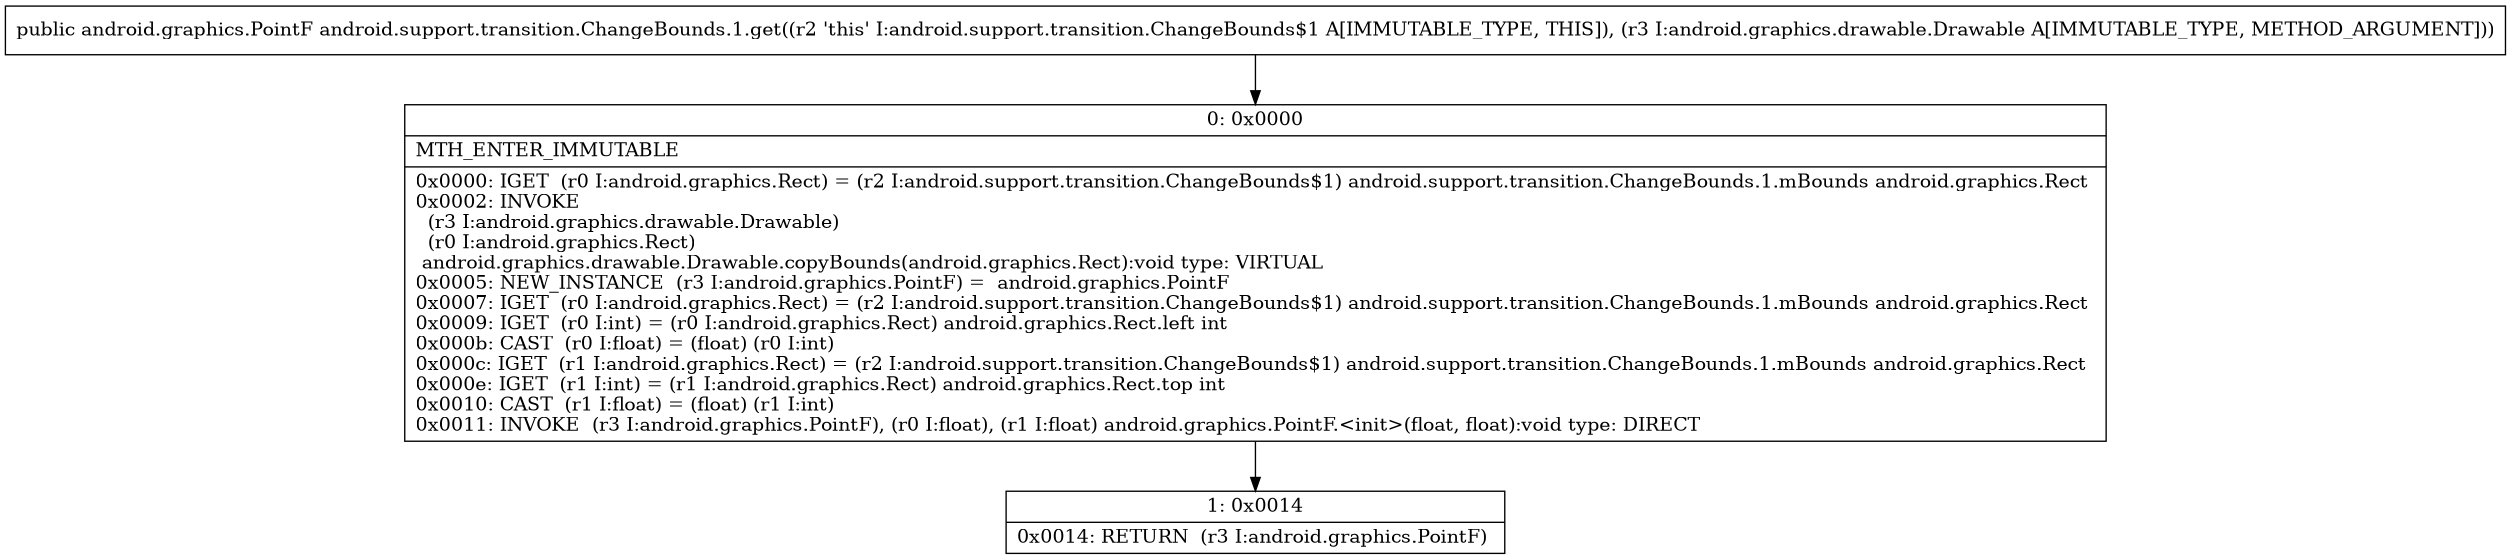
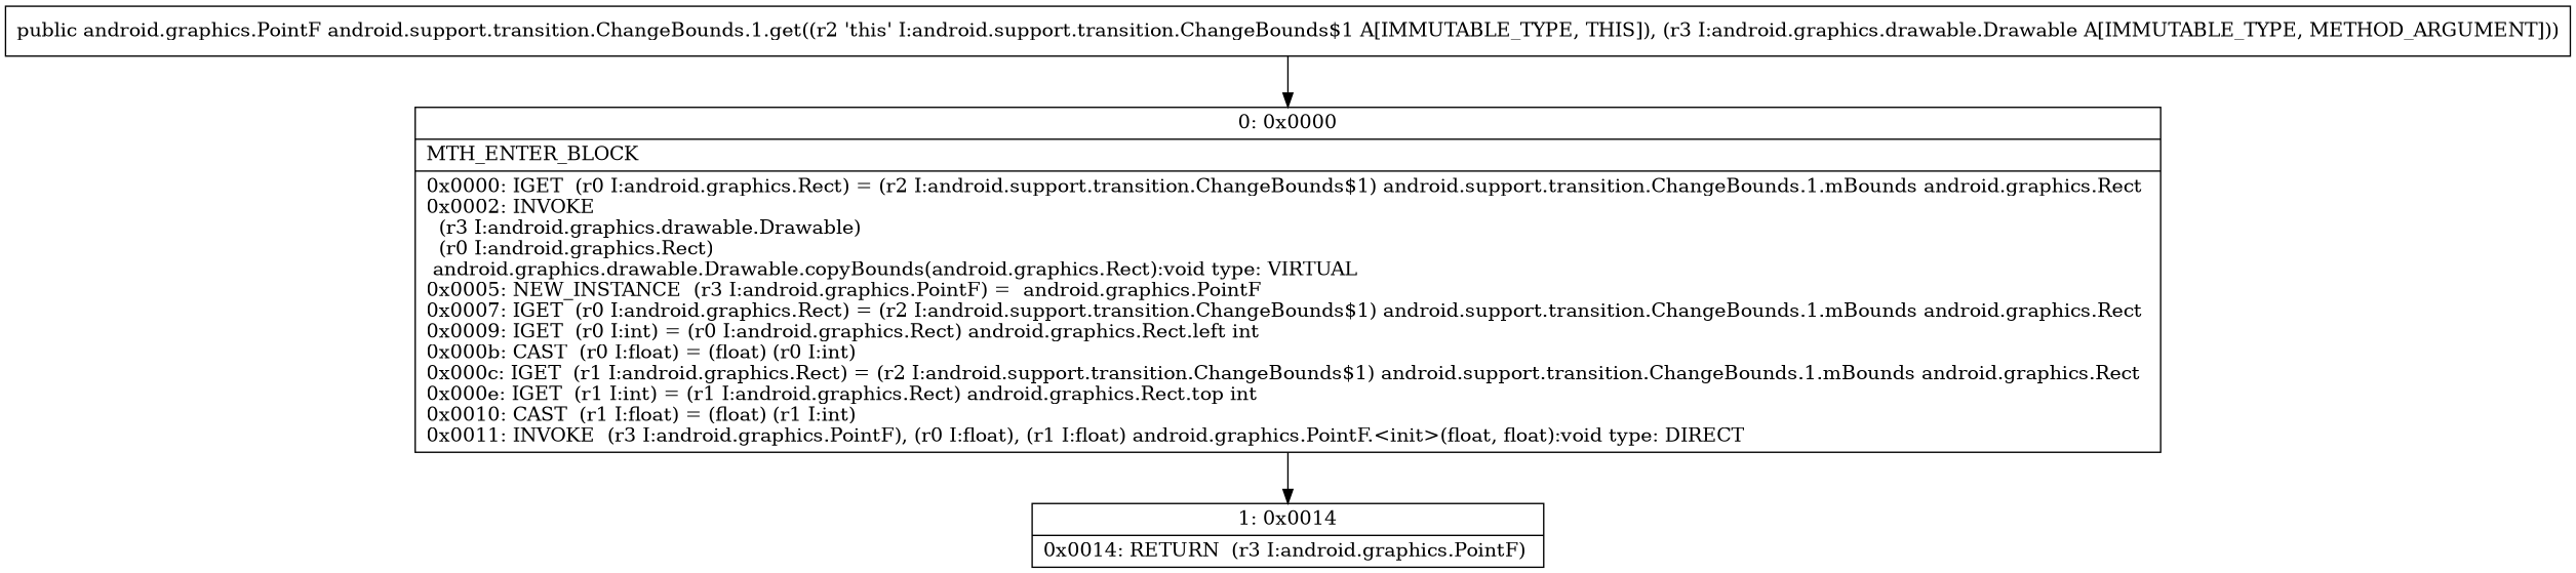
  digraph {
    node [shape=record]
-   n1 [label="{0\:\ 0x0000|MTH_ENTER_IMMUTABLE\l|0x0000: IGET  (r0 I:android.graphics.Rect) = (r2 I:android.support.transition.ChangeBounds$1) android.support.transition.ChangeBounds.1.mBounds android.graphics.Rect \l0x0002: INVOKE  \l  (r3 I:android.graphics.drawable.Drawable)\l  (r0 I:android.graphics.Rect)\l android.graphics.drawable.Drawable.copyBounds(android.graphics.Rect):void type: VIRTUAL \l0x0005: NEW_INSTANCE  (r3 I:android.graphics.PointF) =  android.graphics.PointF \l0x0007: IGET  (r0 I:android.graphics.Rect) = (r2 I:android.support.transition.ChangeBounds$1) android.support.transition.ChangeBounds.1.mBounds android.graphics.Rect \l0x0009: IGET  (r0 I:int) = (r0 I:android.graphics.Rect) android.graphics.Rect.left int \l0x000b: CAST  (r0 I:float) = (float) (r0 I:int) \l0x000c: IGET  (r1 I:android.graphics.Rect) = (r2 I:android.support.transition.ChangeBounds$1) android.support.transition.ChangeBounds.1.mBounds android.graphics.Rect \l0x000e: IGET  (r1 I:int) = (r1 I:android.graphics.Rect) android.graphics.Rect.top int \l0x0010: CAST  (r1 I:float) = (float) (r1 I:int) \l0x0011: INVOKE  (r3 I:android.graphics.PointF), (r0 I:float), (r1 I:float) android.graphics.PointF.\<init\>(float, float):void type: DIRECT \l}"]
+   n1 [label="{0\:\ 0x0000|MTH_ENTER_BLOCK\l|0x0000: IGET  (r0 I:android.graphics.Rect) = (r2 I:android.support.transition.ChangeBounds$1) android.support.transition.ChangeBounds.1.mBounds android.graphics.Rect \l0x0002: INVOKE  \l  (r3 I:android.graphics.drawable.Drawable)\l  (r0 I:android.graphics.Rect)\l android.graphics.drawable.Drawable.copyBounds(android.graphics.Rect):void type: VIRTUAL \l0x0005: NEW_INSTANCE  (r3 I:android.graphics.PointF) =  android.graphics.PointF \l0x0007: IGET  (r0 I:android.graphics.Rect) = (r2 I:android.support.transition.ChangeBounds$1) android.support.transition.ChangeBounds.1.mBounds android.graphics.Rect \l0x0009: IGET  (r0 I:int) = (r0 I:android.graphics.Rect) android.graphics.Rect.left int \l0x000b: CAST  (r0 I:float) = (float) (r0 I:int) \l0x000c: IGET  (r1 I:android.graphics.Rect) = (r2 I:android.support.transition.ChangeBounds$1) android.support.transition.ChangeBounds.1.mBounds android.graphics.Rect \l0x000e: IGET  (r1 I:int) = (r1 I:android.graphics.Rect) android.graphics.Rect.top int \l0x0010: CAST  (r1 I:float) = (float) (r1 I:int) \l0x0011: INVOKE  (r3 I:android.graphics.PointF), (r0 I:float), (r1 I:float) android.graphics.PointF.\<init\>(float, float):void type: DIRECT \l}"]
    n2 [label="{1\:\ 0x0014|0x0014: RETURN  (r3 I:android.graphics.PointF) \l}"]
    n3 [label="{public android.graphics.PointF android.support.transition.ChangeBounds.1.get((r2 'this' I:android.support.transition.ChangeBounds$1 A[IMMUTABLE_TYPE, THIS]), (r3 I:android.graphics.drawable.Drawable A[IMMUTABLE_TYPE, METHOD_ARGUMENT])) }"]
    n1 -> n2
    n3 -> n1
  }
